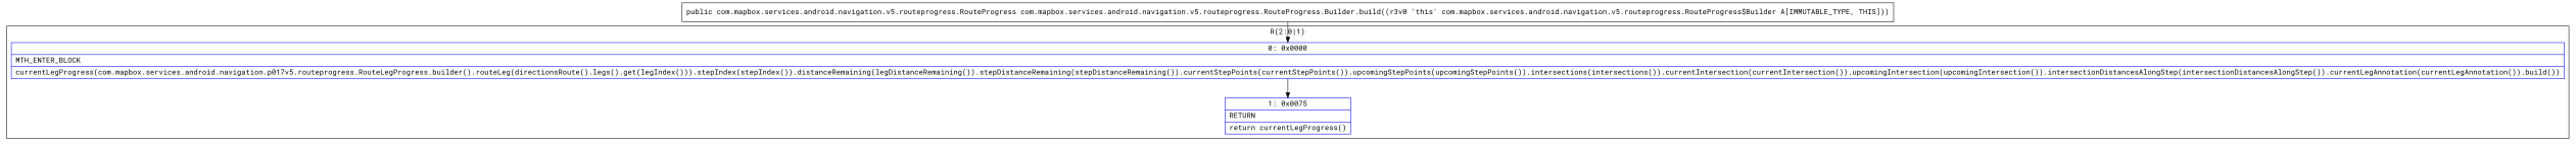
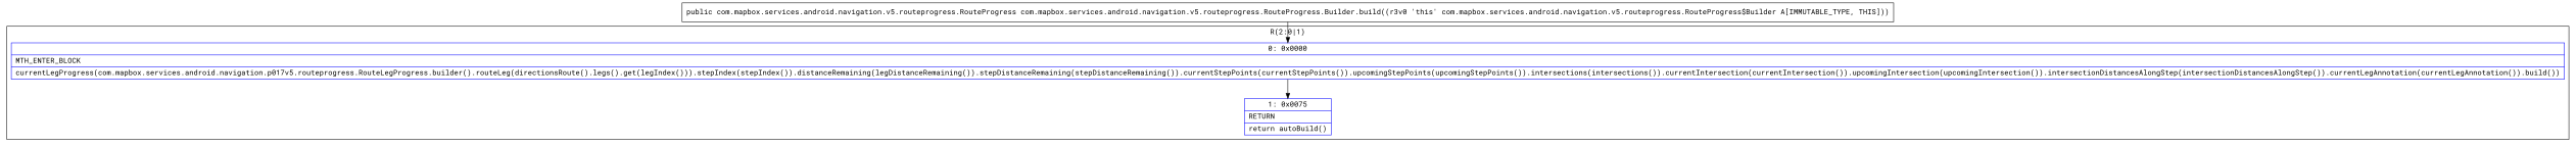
  digraph {
    fontname="Roboto Mono"
    node [color=blue shape=record fontname="Roboto Mono"]
    edge [fontname="Roboto Mono"]
    n1 [label="{0\:\ 0x0000|MTH_ENTER_BLOCK\l|currentLegProgress(com.mapbox.services.android.navigation.p017v5.routeprogress.RouteLegProgress.builder().routeLeg(directionsRoute().legs().get(legIndex())).stepIndex(stepIndex()).distanceRemaining(legDistanceRemaining()).stepDistanceRemaining(stepDistanceRemaining()).currentStepPoints(currentStepPoints()).upcomingStepPoints(upcomingStepPoints()).intersections(intersections()).currentIntersection(currentIntersection()).upcomingIntersection(upcomingIntersection()).intersectionDistancesAlongStep(intersectionDistancesAlongStep()).currentLegAnnotation(currentLegAnnotation()).build())\l}"]
-   n2 [label="{1\:\ 0x0075|RETURN\l|return currentLegProgress()\l}"]
+   n2 [label="{1\:\ 0x0075|RETURN\l|return autoBuild()\l}"]
    n3 [label="{public com.mapbox.services.android.navigation.v5.routeprogress.RouteProgress com.mapbox.services.android.navigation.v5.routeprogress.RouteProgress.Builder.build((r3v0 'this' com.mapbox.services.android.navigation.v5.routeprogress.RouteProgress$Builder A[IMMUTABLE_TYPE, THIS])) }" color=""]
    subgraph cluster_1 {
      label="R(2:0|1)"
      n1
      n2
    }
    n1 -> n2
    n3 -> n1
  }
